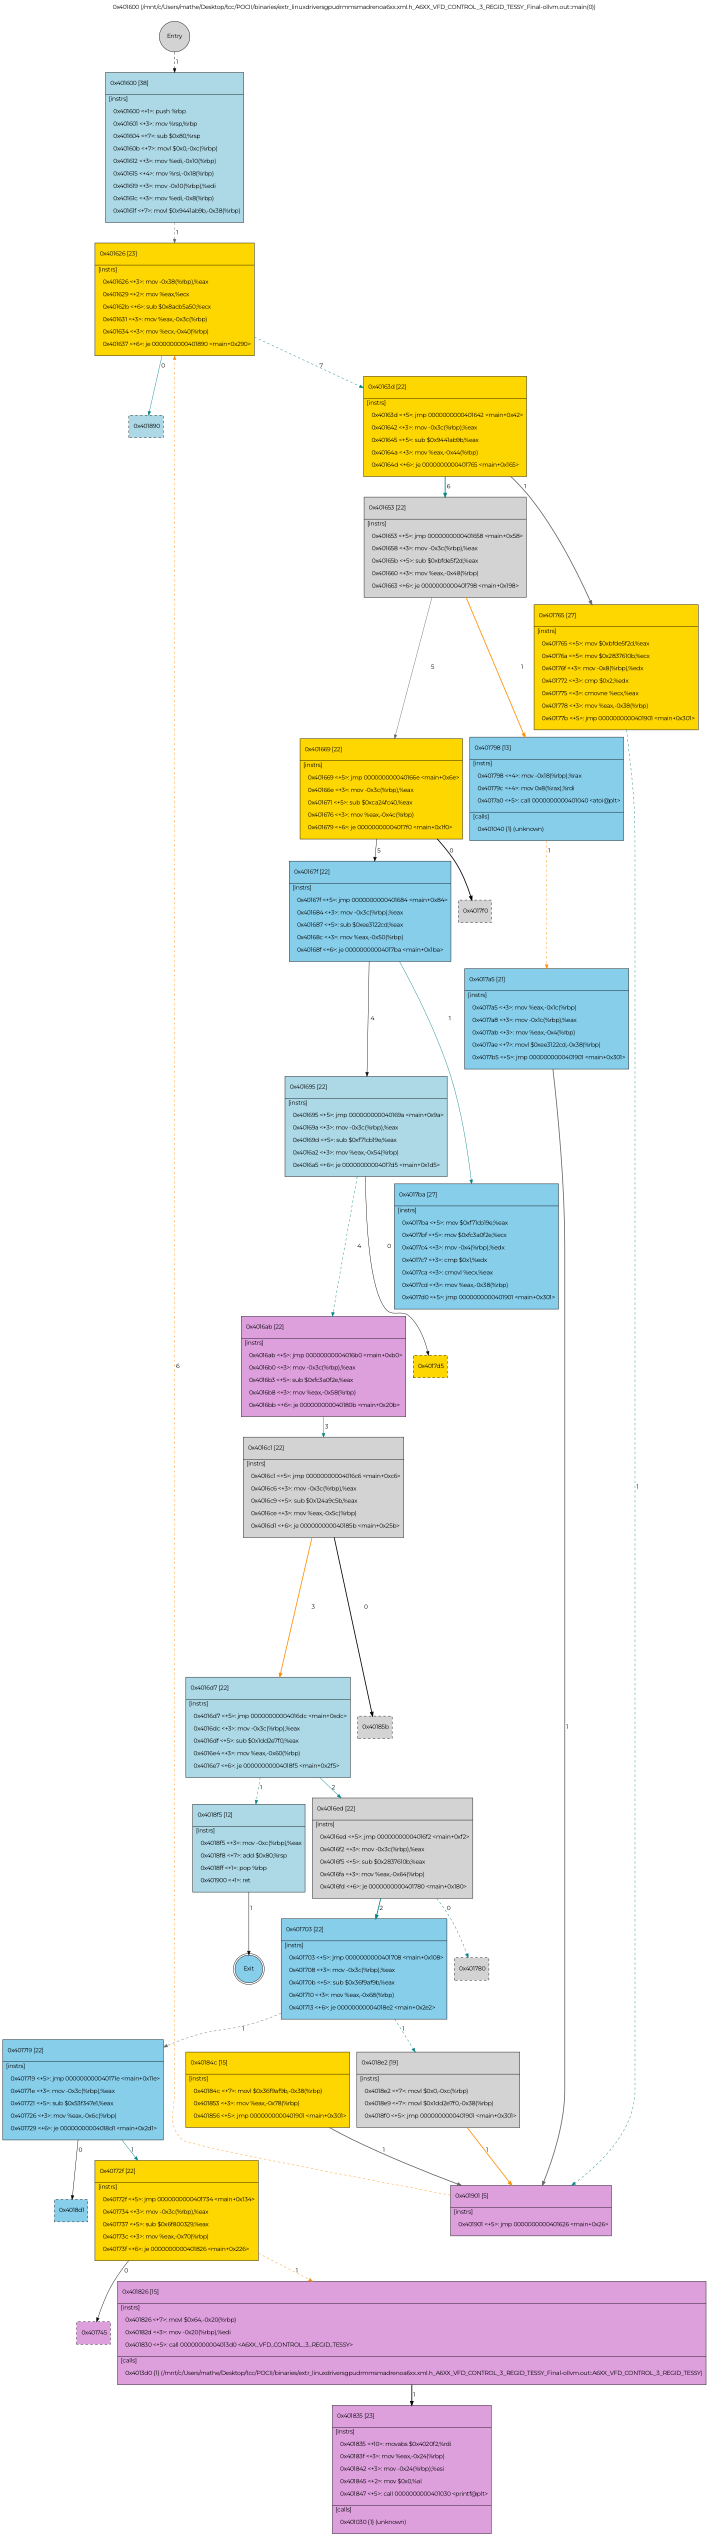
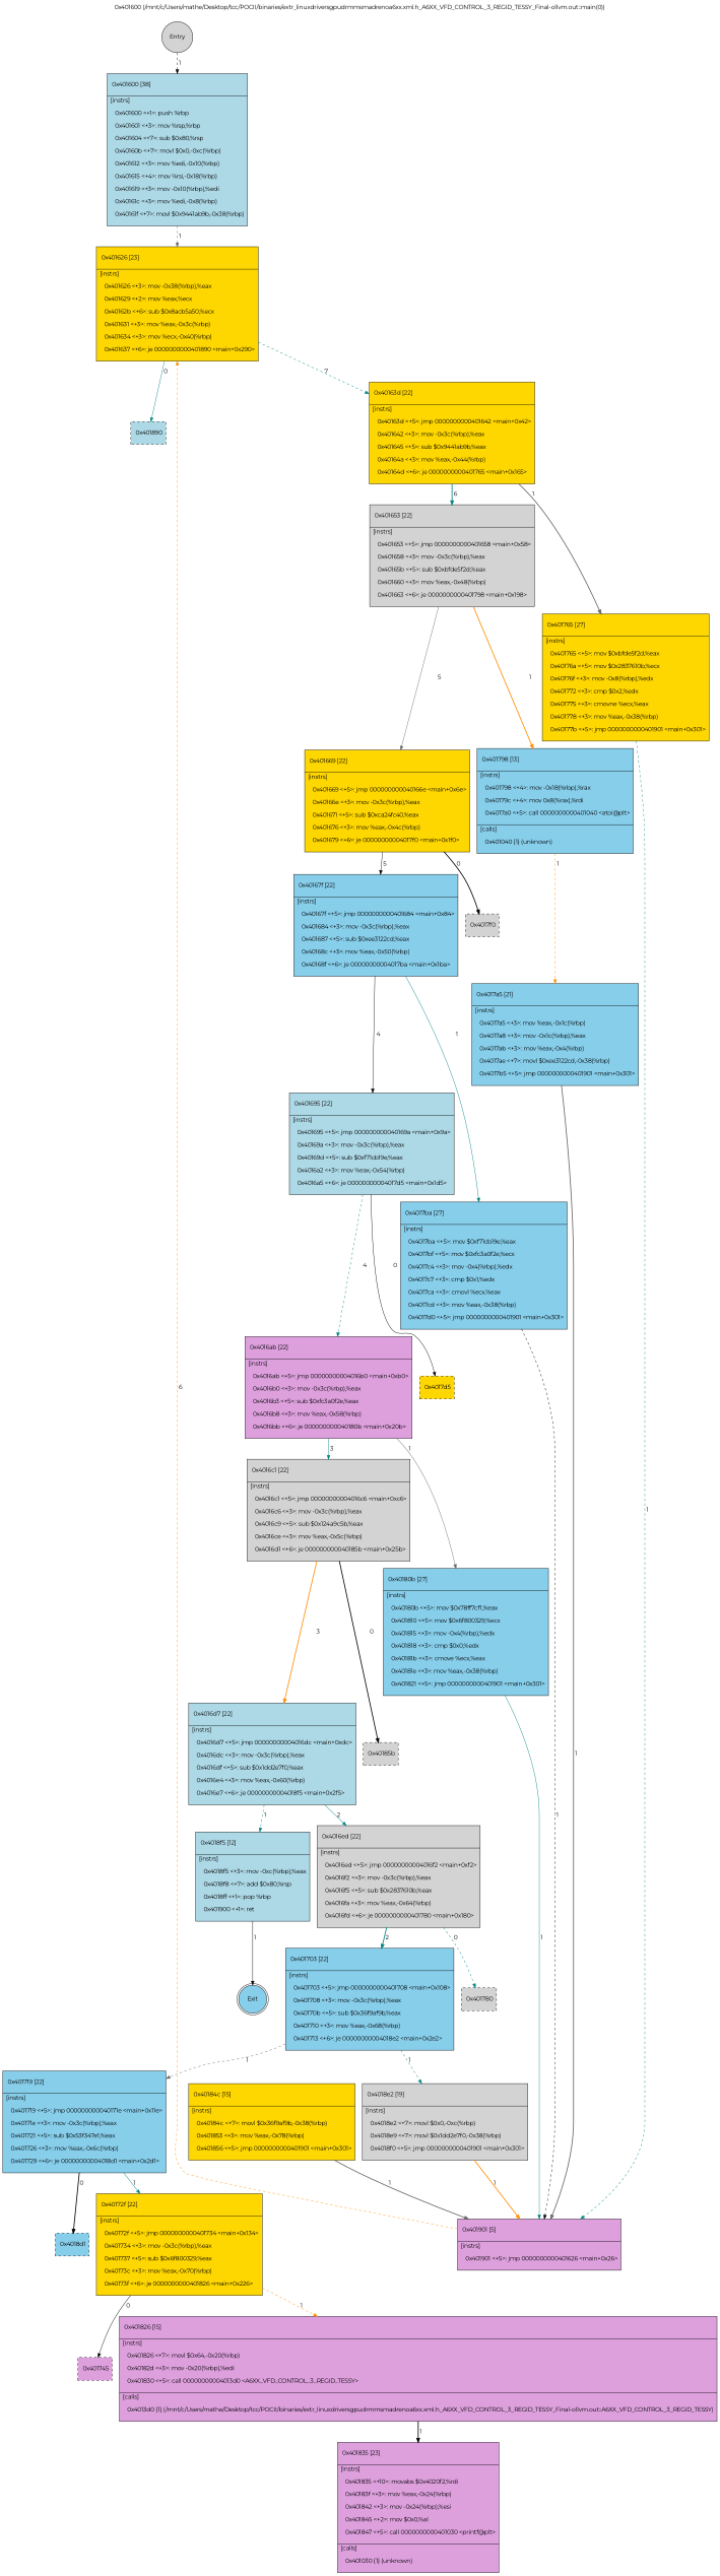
  digraph {
    fontname=Montserrat
    label="0x401600 (/mnt/c/Users/mathe/Desktop/tcc/POCII/binaries/extr_linuxdriversgpudrmmsmadrenoa6xx.xml.h_A6XX_VFD_CONTROL_3_REGID_TESSY_Final-ollvm.out::main(0))"
    labelloc=t
    node [fillcolor=skyblue fontname=Montserrat shape=record style=filled]
    edge [color=teal fontname=Montserrat style=dashed]
    Entry [fillcolor=lightgrey height=0.3 shape=circle width=0.3]
    n2 [fillcolor=lightblue label="{\n     0x401600 [38]\l\n     | [instrs]\l\n     &nbsp;&nbsp;0x401600 \<+1\>: push %rbp\l\n     &nbsp;&nbsp;0x401601 \<+3\>: mov %rsp,%rbp\l\n     &nbsp;&nbsp;0x401604 \<+7\>: sub $0x80,%rsp\l\n     &nbsp;&nbsp;0x40160b \<+7\>: movl $0x0,-0xc(%rbp)\l\n     &nbsp;&nbsp;0x401612 \<+3\>: mov %edi,-0x10(%rbp)\l\n     &nbsp;&nbsp;0x401615 \<+4\>: mov %rsi,-0x18(%rbp)\l\n     &nbsp;&nbsp;0x401619 \<+3\>: mov -0x10(%rbp),%edi\l\n     &nbsp;&nbsp;0x40161c \<+3\>: mov %edi,-0x8(%rbp)\l\n     &nbsp;&nbsp;0x40161f \<+7\>: movl $0x9441ab9b,-0x38(%rbp)\l\n  }"]
    n3 [fillcolor=gold label="{\n     0x401626 [23]\l\n     | [instrs]\l\n     &nbsp;&nbsp;0x401626 \<+3\>: mov -0x38(%rbp),%eax\l\n     &nbsp;&nbsp;0x401629 \<+2\>: mov %eax,%ecx\l\n     &nbsp;&nbsp;0x40162b \<+6\>: sub $0x8acb5a50,%ecx\l\n     &nbsp;&nbsp;0x401631 \<+3\>: mov %eax,-0x3c(%rbp)\l\n     &nbsp;&nbsp;0x401634 \<+3\>: mov %ecx,-0x40(%rbp)\l\n     &nbsp;&nbsp;0x401637 \<+6\>: je 0000000000401890 \<main+0x290\>\l\n  }"]
    n4 [fillcolor=lightblue label="{\n     0x401890\l\n  }" style="dashed,filled"]
    n5 [fillcolor=gold label="{\n     0x40163d [22]\l\n     | [instrs]\l\n     &nbsp;&nbsp;0x40163d \<+5\>: jmp 0000000000401642 \<main+0x42\>\l\n     &nbsp;&nbsp;0x401642 \<+3\>: mov -0x3c(%rbp),%eax\l\n     &nbsp;&nbsp;0x401645 \<+5\>: sub $0x9441ab9b,%eax\l\n     &nbsp;&nbsp;0x40164a \<+3\>: mov %eax,-0x44(%rbp)\l\n     &nbsp;&nbsp;0x40164d \<+6\>: je 0000000000401765 \<main+0x165\>\l\n  }"]
    n6 [fillcolor=gold label="{\n     0x401765 [27]\l\n     | [instrs]\l\n     &nbsp;&nbsp;0x401765 \<+5\>: mov $0xbfde5f2d,%eax\l\n     &nbsp;&nbsp;0x40176a \<+5\>: mov $0x2837610b,%ecx\l\n     &nbsp;&nbsp;0x40176f \<+3\>: mov -0x8(%rbp),%edx\l\n     &nbsp;&nbsp;0x401772 \<+3\>: cmp $0x2,%edx\l\n     &nbsp;&nbsp;0x401775 \<+3\>: cmovne %ecx,%eax\l\n     &nbsp;&nbsp;0x401778 \<+3\>: mov %eax,-0x38(%rbp)\l\n     &nbsp;&nbsp;0x40177b \<+5\>: jmp 0000000000401901 \<main+0x301\>\l\n  }"]
    n7 [fillcolor=lightgrey label="{\n     0x401653 [22]\l\n     | [instrs]\l\n     &nbsp;&nbsp;0x401653 \<+5\>: jmp 0000000000401658 \<main+0x58\>\l\n     &nbsp;&nbsp;0x401658 \<+3\>: mov -0x3c(%rbp),%eax\l\n     &nbsp;&nbsp;0x40165b \<+5\>: sub $0xbfde5f2d,%eax\l\n     &nbsp;&nbsp;0x401660 \<+3\>: mov %eax,-0x48(%rbp)\l\n     &nbsp;&nbsp;0x401663 \<+6\>: je 0000000000401798 \<main+0x198\>\l\n  }"]
    n8 [fillcolor=plum label="{\n     0x401901 [5]\l\n     | [instrs]\l\n     &nbsp;&nbsp;0x401901 \<+5\>: jmp 0000000000401626 \<main+0x26\>\l\n  }"]
    n9 [label="{\n     0x401798 [13]\l\n     | [instrs]\l\n     &nbsp;&nbsp;0x401798 \<+4\>: mov -0x18(%rbp),%rax\l\n     &nbsp;&nbsp;0x40179c \<+4\>: mov 0x8(%rax),%rdi\l\n     &nbsp;&nbsp;0x4017a0 \<+5\>: call 0000000000401040 \<atoi@plt\>\l\n     | [calls]\l\n     &nbsp;&nbsp;0x401040 \{1\} (unknown)\l\n  }"]
    n10 [fillcolor=gold label="{\n     0x401669 [22]\l\n     | [instrs]\l\n     &nbsp;&nbsp;0x401669 \<+5\>: jmp 000000000040166e \<main+0x6e\>\l\n     &nbsp;&nbsp;0x40166e \<+3\>: mov -0x3c(%rbp),%eax\l\n     &nbsp;&nbsp;0x401671 \<+5\>: sub $0xca24fc40,%eax\l\n     &nbsp;&nbsp;0x401676 \<+3\>: mov %eax,-0x4c(%rbp)\l\n     &nbsp;&nbsp;0x401679 \<+6\>: je 00000000004017f0 \<main+0x1f0\>\l\n  }"]
    Exit [height=0.3 peripheries=2 shape=circle width=0.3]
    n12 [label="{\n     0x4017a5 [21]\l\n     | [instrs]\l\n     &nbsp;&nbsp;0x4017a5 \<+3\>: mov %eax,-0x1c(%rbp)\l\n     &nbsp;&nbsp;0x4017a8 \<+3\>: mov -0x1c(%rbp),%eax\l\n     &nbsp;&nbsp;0x4017ab \<+3\>: mov %eax,-0x4(%rbp)\l\n     &nbsp;&nbsp;0x4017ae \<+7\>: movl $0xee3122cd,-0x38(%rbp)\l\n     &nbsp;&nbsp;0x4017b5 \<+5\>: jmp 0000000000401901 \<main+0x301\>\l\n  }"]
    n13 [fillcolor=lightgrey label="{\n     0x4017f0\l\n  }" style="dashed,filled"]
    n14 [label="{\n     0x40167f [22]\l\n     | [instrs]\l\n     &nbsp;&nbsp;0x40167f \<+5\>: jmp 0000000000401684 \<main+0x84\>\l\n     &nbsp;&nbsp;0x401684 \<+3\>: mov -0x3c(%rbp),%eax\l\n     &nbsp;&nbsp;0x401687 \<+5\>: sub $0xee3122cd,%eax\l\n     &nbsp;&nbsp;0x40168c \<+3\>: mov %eax,-0x50(%rbp)\l\n     &nbsp;&nbsp;0x40168f \<+6\>: je 00000000004017ba \<main+0x1ba\>\l\n  }"]
    n15 [fillcolor=gold label="{\n     0x40184c [15]\l\n     | [instrs]\l\n     &nbsp;&nbsp;0x40184c \<+7\>: movl $0x36f9af9b,-0x38(%rbp)\l\n     &nbsp;&nbsp;0x401853 \<+3\>: mov %eax,-0x78(%rbp)\l\n     &nbsp;&nbsp;0x401856 \<+5\>: jmp 0000000000401901 \<main+0x301\>\l\n  }"]
    n16 [label="{\n     0x4017ba [27]\l\n     | [instrs]\l\n     &nbsp;&nbsp;0x4017ba \<+5\>: mov $0xf71cb19e,%eax\l\n     &nbsp;&nbsp;0x4017bf \<+5\>: mov $0xfc3a0f2e,%ecx\l\n     &nbsp;&nbsp;0x4017c4 \<+3\>: mov -0x4(%rbp),%edx\l\n     &nbsp;&nbsp;0x4017c7 \<+3\>: cmp $0x1,%edx\l\n     &nbsp;&nbsp;0x4017ca \<+3\>: cmovl %ecx,%eax\l\n     &nbsp;&nbsp;0x4017cd \<+3\>: mov %eax,-0x38(%rbp)\l\n     &nbsp;&nbsp;0x4017d0 \<+5\>: jmp 0000000000401901 \<main+0x301\>\l\n  }"]
    n17 [fillcolor=lightblue label="{\n     0x401695 [22]\l\n     | [instrs]\l\n     &nbsp;&nbsp;0x401695 \<+5\>: jmp 000000000040169a \<main+0x9a\>\l\n     &nbsp;&nbsp;0x40169a \<+3\>: mov -0x3c(%rbp),%eax\l\n     &nbsp;&nbsp;0x40169d \<+5\>: sub $0xf71cb19e,%eax\l\n     &nbsp;&nbsp;0x4016a2 \<+3\>: mov %eax,-0x54(%rbp)\l\n     &nbsp;&nbsp;0x4016a5 \<+6\>: je 00000000004017d5 \<main+0x1d5\>\l\n  }"]
    n18 [fillcolor=plum label="{\n     0x401835 [23]\l\n     | [instrs]\l\n     &nbsp;&nbsp;0x401835 \<+10\>: movabs $0x4020f2,%rdi\l\n     &nbsp;&nbsp;0x40183f \<+3\>: mov %eax,-0x24(%rbp)\l\n     &nbsp;&nbsp;0x401842 \<+3\>: mov -0x24(%rbp),%esi\l\n     &nbsp;&nbsp;0x401845 \<+2\>: mov $0x0,%al\l\n     &nbsp;&nbsp;0x401847 \<+5\>: call 0000000000401030 \<printf@plt\>\l\n     | [calls]\l\n     &nbsp;&nbsp;0x401030 \{1\} (unknown)\l\n  }"]
    n19 [fillcolor=gold label="{\n     0x4017d5\l\n  }" style="dashed,filled"]
    n20 [fillcolor=plum label="{\n     0x4016ab [22]\l\n     | [instrs]\l\n     &nbsp;&nbsp;0x4016ab \<+5\>: jmp 00000000004016b0 \<main+0xb0\>\l\n     &nbsp;&nbsp;0x4016b0 \<+3\>: mov -0x3c(%rbp),%eax\l\n     &nbsp;&nbsp;0x4016b3 \<+5\>: sub $0xfc3a0f2e,%eax\l\n     &nbsp;&nbsp;0x4016b8 \<+3\>: mov %eax,-0x58(%rbp)\l\n     &nbsp;&nbsp;0x4016bb \<+6\>: je 000000000040180b \<main+0x20b\>\l\n  }"]
    n21 [fillcolor=plum label="{\n     0x401745\l\n  }" style="dashed,filled"]
+   n22 [label="{\n     0x40180b [27]\l\n     | [instrs]\l\n     &nbsp;&nbsp;0x40180b \<+5\>: mov $0x78ff7cf1,%eax\l\n     &nbsp;&nbsp;0x401810 \<+5\>: mov $0x6f800329,%ecx\l\n     &nbsp;&nbsp;0x401815 \<+3\>: mov -0x4(%rbp),%edx\l\n     &nbsp;&nbsp;0x401818 \<+3\>: cmp $0x0,%edx\l\n     &nbsp;&nbsp;0x40181b \<+3\>: cmove %ecx,%eax\l\n     &nbsp;&nbsp;0x40181e \<+3\>: mov %eax,-0x38(%rbp)\l\n     &nbsp;&nbsp;0x401821 \<+5\>: jmp 0000000000401901 \<main+0x301\>\l\n  }"]
    n23 [fillcolor=lightgrey label="{\n     0x4016c1 [22]\l\n     | [instrs]\l\n     &nbsp;&nbsp;0x4016c1 \<+5\>: jmp 00000000004016c6 \<main+0xc6\>\l\n     &nbsp;&nbsp;0x4016c6 \<+3\>: mov -0x3c(%rbp),%eax\l\n     &nbsp;&nbsp;0x4016c9 \<+5\>: sub $0x124a9c5b,%eax\l\n     &nbsp;&nbsp;0x4016ce \<+3\>: mov %eax,-0x5c(%rbp)\l\n     &nbsp;&nbsp;0x4016d1 \<+6\>: je 000000000040185b \<main+0x25b\>\l\n  }"]
    n24 [fillcolor=plum label="{\n     0x401826 [15]\l\n     | [instrs]\l\n     &nbsp;&nbsp;0x401826 \<+7\>: movl $0x64,-0x20(%rbp)\l\n     &nbsp;&nbsp;0x40182d \<+3\>: mov -0x20(%rbp),%edi\l\n     &nbsp;&nbsp;0x401830 \<+5\>: call 00000000004013d0 \<A6XX_VFD_CONTROL_3_REGID_TESSY\>\l\n     | [calls]\l\n     &nbsp;&nbsp;0x4013d0 \{1\} (/mnt/c/Users/mathe/Desktop/tcc/POCII/binaries/extr_linuxdriversgpudrmmsmadrenoa6xx.xml.h_A6XX_VFD_CONTROL_3_REGID_TESSY_Final-ollvm.out::A6XX_VFD_CONTROL_3_REGID_TESSY)\l\n  }"]
    n25 [fillcolor=lightgrey label="{\n     0x40185b\l\n  }" style="dashed,filled"]
    n26 [fillcolor=lightblue label="{\n     0x4016d7 [22]\l\n     | [instrs]\l\n     &nbsp;&nbsp;0x4016d7 \<+5\>: jmp 00000000004016dc \<main+0xdc\>\l\n     &nbsp;&nbsp;0x4016dc \<+3\>: mov -0x3c(%rbp),%eax\l\n     &nbsp;&nbsp;0x4016df \<+5\>: sub $0x1dd2e7f0,%eax\l\n     &nbsp;&nbsp;0x4016e4 \<+3\>: mov %eax,-0x60(%rbp)\l\n     &nbsp;&nbsp;0x4016e7 \<+6\>: je 00000000004018f5 \<main+0x2f5\>\l\n  }"]
    n27 [fillcolor=gold label="{\n     0x40172f [22]\l\n     | [instrs]\l\n     &nbsp;&nbsp;0x40172f \<+5\>: jmp 0000000000401734 \<main+0x134\>\l\n     &nbsp;&nbsp;0x401734 \<+3\>: mov -0x3c(%rbp),%eax\l\n     &nbsp;&nbsp;0x401737 \<+5\>: sub $0x6f800329,%eax\l\n     &nbsp;&nbsp;0x40173c \<+3\>: mov %eax,-0x70(%rbp)\l\n     &nbsp;&nbsp;0x40173f \<+6\>: je 0000000000401826 \<main+0x226\>\l\n  }"]
    n28 [fillcolor=lightblue label="{\n     0x4018f5 [12]\l\n     | [instrs]\l\n     &nbsp;&nbsp;0x4018f5 \<+3\>: mov -0xc(%rbp),%eax\l\n     &nbsp;&nbsp;0x4018f8 \<+7\>: add $0x80,%rsp\l\n     &nbsp;&nbsp;0x4018ff \<+1\>: pop %rbp\l\n     &nbsp;&nbsp;0x401900 \<+1\>: ret\l\n  }"]
    n29 [fillcolor=lightgrey label="{\n     0x4016ed [22]\l\n     | [instrs]\l\n     &nbsp;&nbsp;0x4016ed \<+5\>: jmp 00000000004016f2 \<main+0xf2\>\l\n     &nbsp;&nbsp;0x4016f2 \<+3\>: mov -0x3c(%rbp),%eax\l\n     &nbsp;&nbsp;0x4016f5 \<+5\>: sub $0x2837610b,%eax\l\n     &nbsp;&nbsp;0x4016fa \<+3\>: mov %eax,-0x64(%rbp)\l\n     &nbsp;&nbsp;0x4016fd \<+6\>: je 0000000000401780 \<main+0x180\>\l\n  }"]
    n30 [label="{\n     0x4018d1\l\n  }" style="dashed,filled"]
    n31 [fillcolor=lightgrey label="{\n     0x401780\l\n  }" style="dashed,filled"]
    n32 [label="{\n     0x401703 [22]\l\n     | [instrs]\l\n     &nbsp;&nbsp;0x401703 \<+5\>: jmp 0000000000401708 \<main+0x108\>\l\n     &nbsp;&nbsp;0x401708 \<+3\>: mov -0x3c(%rbp),%eax\l\n     &nbsp;&nbsp;0x40170b \<+5\>: sub $0x36f9af9b,%eax\l\n     &nbsp;&nbsp;0x401710 \<+3\>: mov %eax,-0x68(%rbp)\l\n     &nbsp;&nbsp;0x401713 \<+6\>: je 00000000004018e2 \<main+0x2e2\>\l\n  }"]
    n33 [label="{\n     0x401719 [22]\l\n     | [instrs]\l\n     &nbsp;&nbsp;0x401719 \<+5\>: jmp 000000000040171e \<main+0x11e\>\l\n     &nbsp;&nbsp;0x40171e \<+3\>: mov -0x3c(%rbp),%eax\l\n     &nbsp;&nbsp;0x401721 \<+5\>: sub $0x53f347e1,%eax\l\n     &nbsp;&nbsp;0x401726 \<+3\>: mov %eax,-0x6c(%rbp)\l\n     &nbsp;&nbsp;0x401729 \<+6\>: je 00000000004018d1 \<main+0x2d1\>\l\n  }"]
    n34 [fillcolor=lightgrey label="{\n     0x4018e2 [19]\l\n     | [instrs]\l\n     &nbsp;&nbsp;0x4018e2 \<+7\>: movl $0x0,-0xc(%rbp)\l\n     &nbsp;&nbsp;0x4018e9 \<+7\>: movl $0x1dd2e7f0,-0x38(%rbp)\l\n     &nbsp;&nbsp;0x4018f0 \<+5\>: jmp 0000000000401901 \<main+0x301\>\l\n  }"]
    Entry -> n2 [color=black label=" 1"]
    n2 -> n3 [color=gray40 label=" 1"]
    n3 -> n4 [label=" 0" style=solid]
    n3 -> n5 [label=" 7"]
    n5 -> n6 [color=gray40 label=" 1" style=bold]
    n5 -> n7 [label=" 6" style=bold]
    n6 -> n8 [label=" 1"]
    n7 -> n9 [color=darkorange label=" 1" style=bold]
    n7 -> n10 [color=gray40 label=" 5" style=solid]
    n8 -> n3 [color=darkorange label=" 6"]
    n9 -> n12 [color=darkorange label=" 1"]
    n10 -> n13 [color=black label=" 0" style=bold]
    n10 -> n14 [color=black label=" 5" style=solid]
    n12 -> n8 [color=gray40 label=" 1" style=bold]
    n14 -> n16 [label=" 1" style=solid]
    n14 -> n17 [color=black label=" 4" style=solid]
    n15 -> n8 [color=gray40 label=" 1" style=bold]
+   n16 -> n8 [color=black label=" 1"]
    n17 -> n19 [color=black label=" 0" style=solid]
    n17 -> n20 [label=" 4"]
+   n20 -> n22 [color=gray40 label=" 1" style=solid]
    n20 -> n23 [label=" 3" style=solid]
+   n22 -> n8 [label=" 1" style=solid]
    n23 -> n25 [color=black label=" 0" style=bold]
    n23 -> n26 [color=darkorange label=" 3" style=bold]
    n24 -> n18 [color=black label=" 1" style=bold]
    n26 -> n28 [label=" 1"]
    n26 -> n29 [label=" 2" style=solid]
    n27 -> n21 [color=black label=" 0" style=solid]
    n27 -> n24 [color=darkorange label=" 1"]
    n28 -> Exit [color=black label=" 1" style=solid]
    n29 -> n31 [label=" 0"]
    n29 -> n32 [label=" 2" style=bold]
    n32 -> n33 [color=gray40 label=" 1"]
    n32 -> n34 [label=" 1"]
    n33 -> n27 [label=" 1" style=solid]
-   n33 -> n30 [color=black label=" 0" style=solid]
+   n33 -> n30 [color=black label=" 0" style=bold]
    n34 -> n8 [color=darkorange label=" 1" style=bold]
  }
